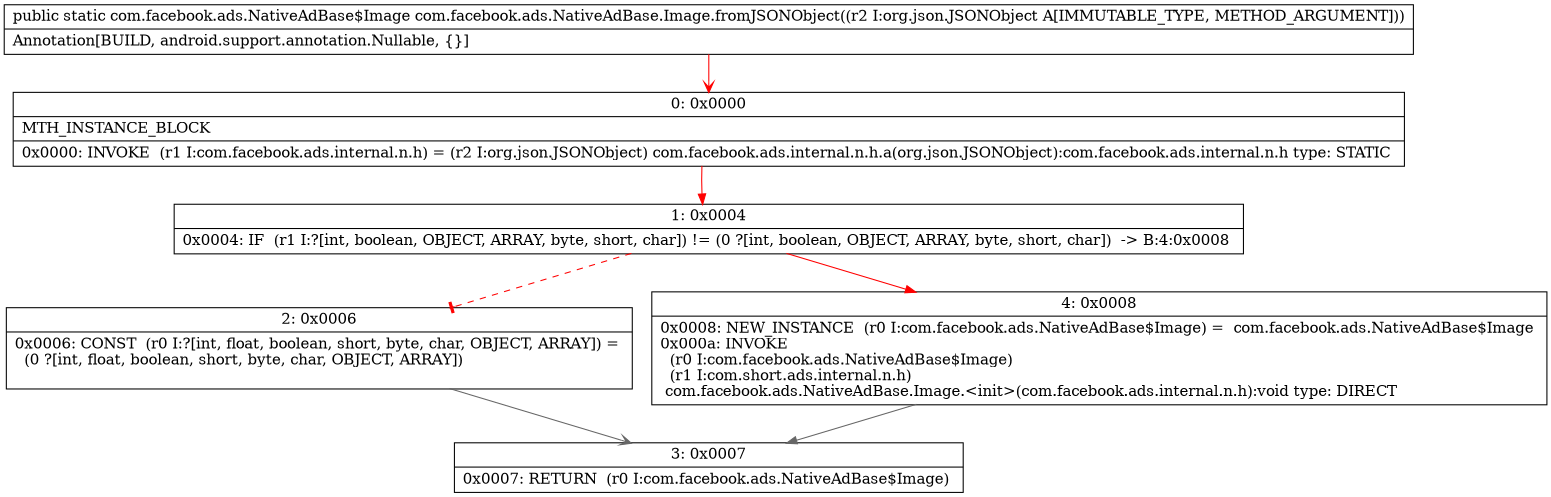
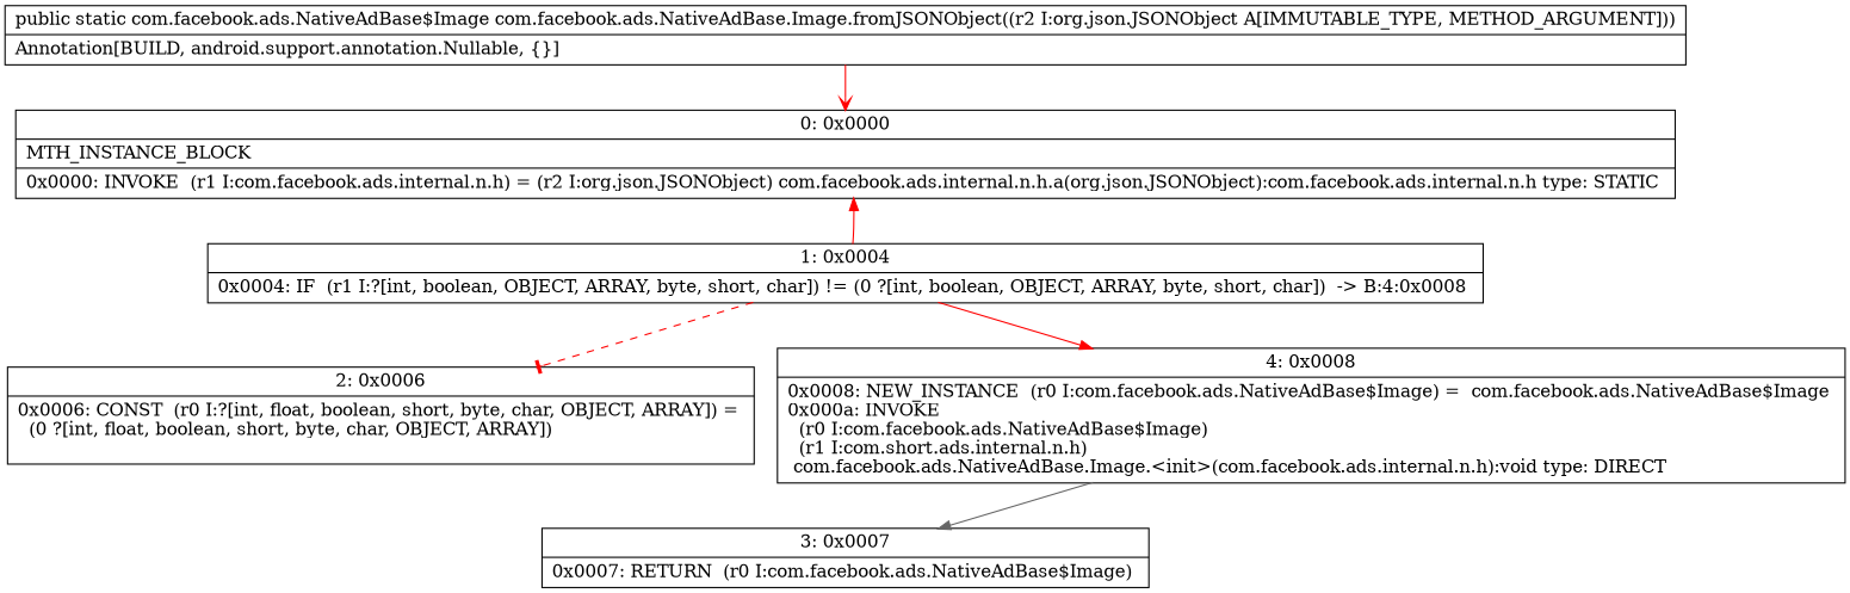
  digraph {
    node [shape=record]
    edge [arrowhead=normal color=red]
    n1 [label="{0\:\ 0x0000|MTH_INSTANCE_BLOCK\l|0x0000: INVOKE  (r1 I:com.facebook.ads.internal.n.h) = (r2 I:org.json.JSONObject) com.facebook.ads.internal.n.h.a(org.json.JSONObject):com.facebook.ads.internal.n.h type: STATIC \l}"]
    n2 [label="{1\:\ 0x0004|0x0004: IF  (r1 I:?[int, boolean, OBJECT, ARRAY, byte, short, char]) != (0 ?[int, boolean, OBJECT, ARRAY, byte, short, char])  \-\> B:4:0x0008 \l}"]
    n3 [label="{2\:\ 0x0006|0x0006: CONST  (r0 I:?[int, float, boolean, short, byte, char, OBJECT, ARRAY]) = \l  (0 ?[int, float, boolean, short, byte, char, OBJECT, ARRAY])\l \l}"]
    n4 [label="{4\:\ 0x0008|0x0008: NEW_INSTANCE  (r0 I:com.facebook.ads.NativeAdBase$Image) =  com.facebook.ads.NativeAdBase$Image \l0x000a: INVOKE  \l  (r0 I:com.facebook.ads.NativeAdBase$Image)\l  (r1 I:com.short.ads.internal.n.h)\l com.facebook.ads.NativeAdBase.Image.\<init\>(com.facebook.ads.internal.n.h):void type: DIRECT \l}"]
    n5 [label="{3\:\ 0x0007|0x0007: RETURN  (r0 I:com.facebook.ads.NativeAdBase$Image) \l}"]
    n6 [label="{public static com.facebook.ads.NativeAdBase$Image com.facebook.ads.NativeAdBase.Image.fromJSONObject((r2 I:org.json.JSONObject A[IMMUTABLE_TYPE, METHOD_ARGUMENT]))  | Annotation[BUILD, android.support.annotation.Nullable, \{\}]\l}"]
-   n1 -> n2
+   n2 -> n1
    n2 -> n3 [arrowhead=tee style=dashed]
    n2 -> n4
-   n3 -> n5 [arrowhead=vee color=gray40]
    n4 -> n5 [color=gray40]
    n6 -> n1 [arrowhead=vee]
  }
